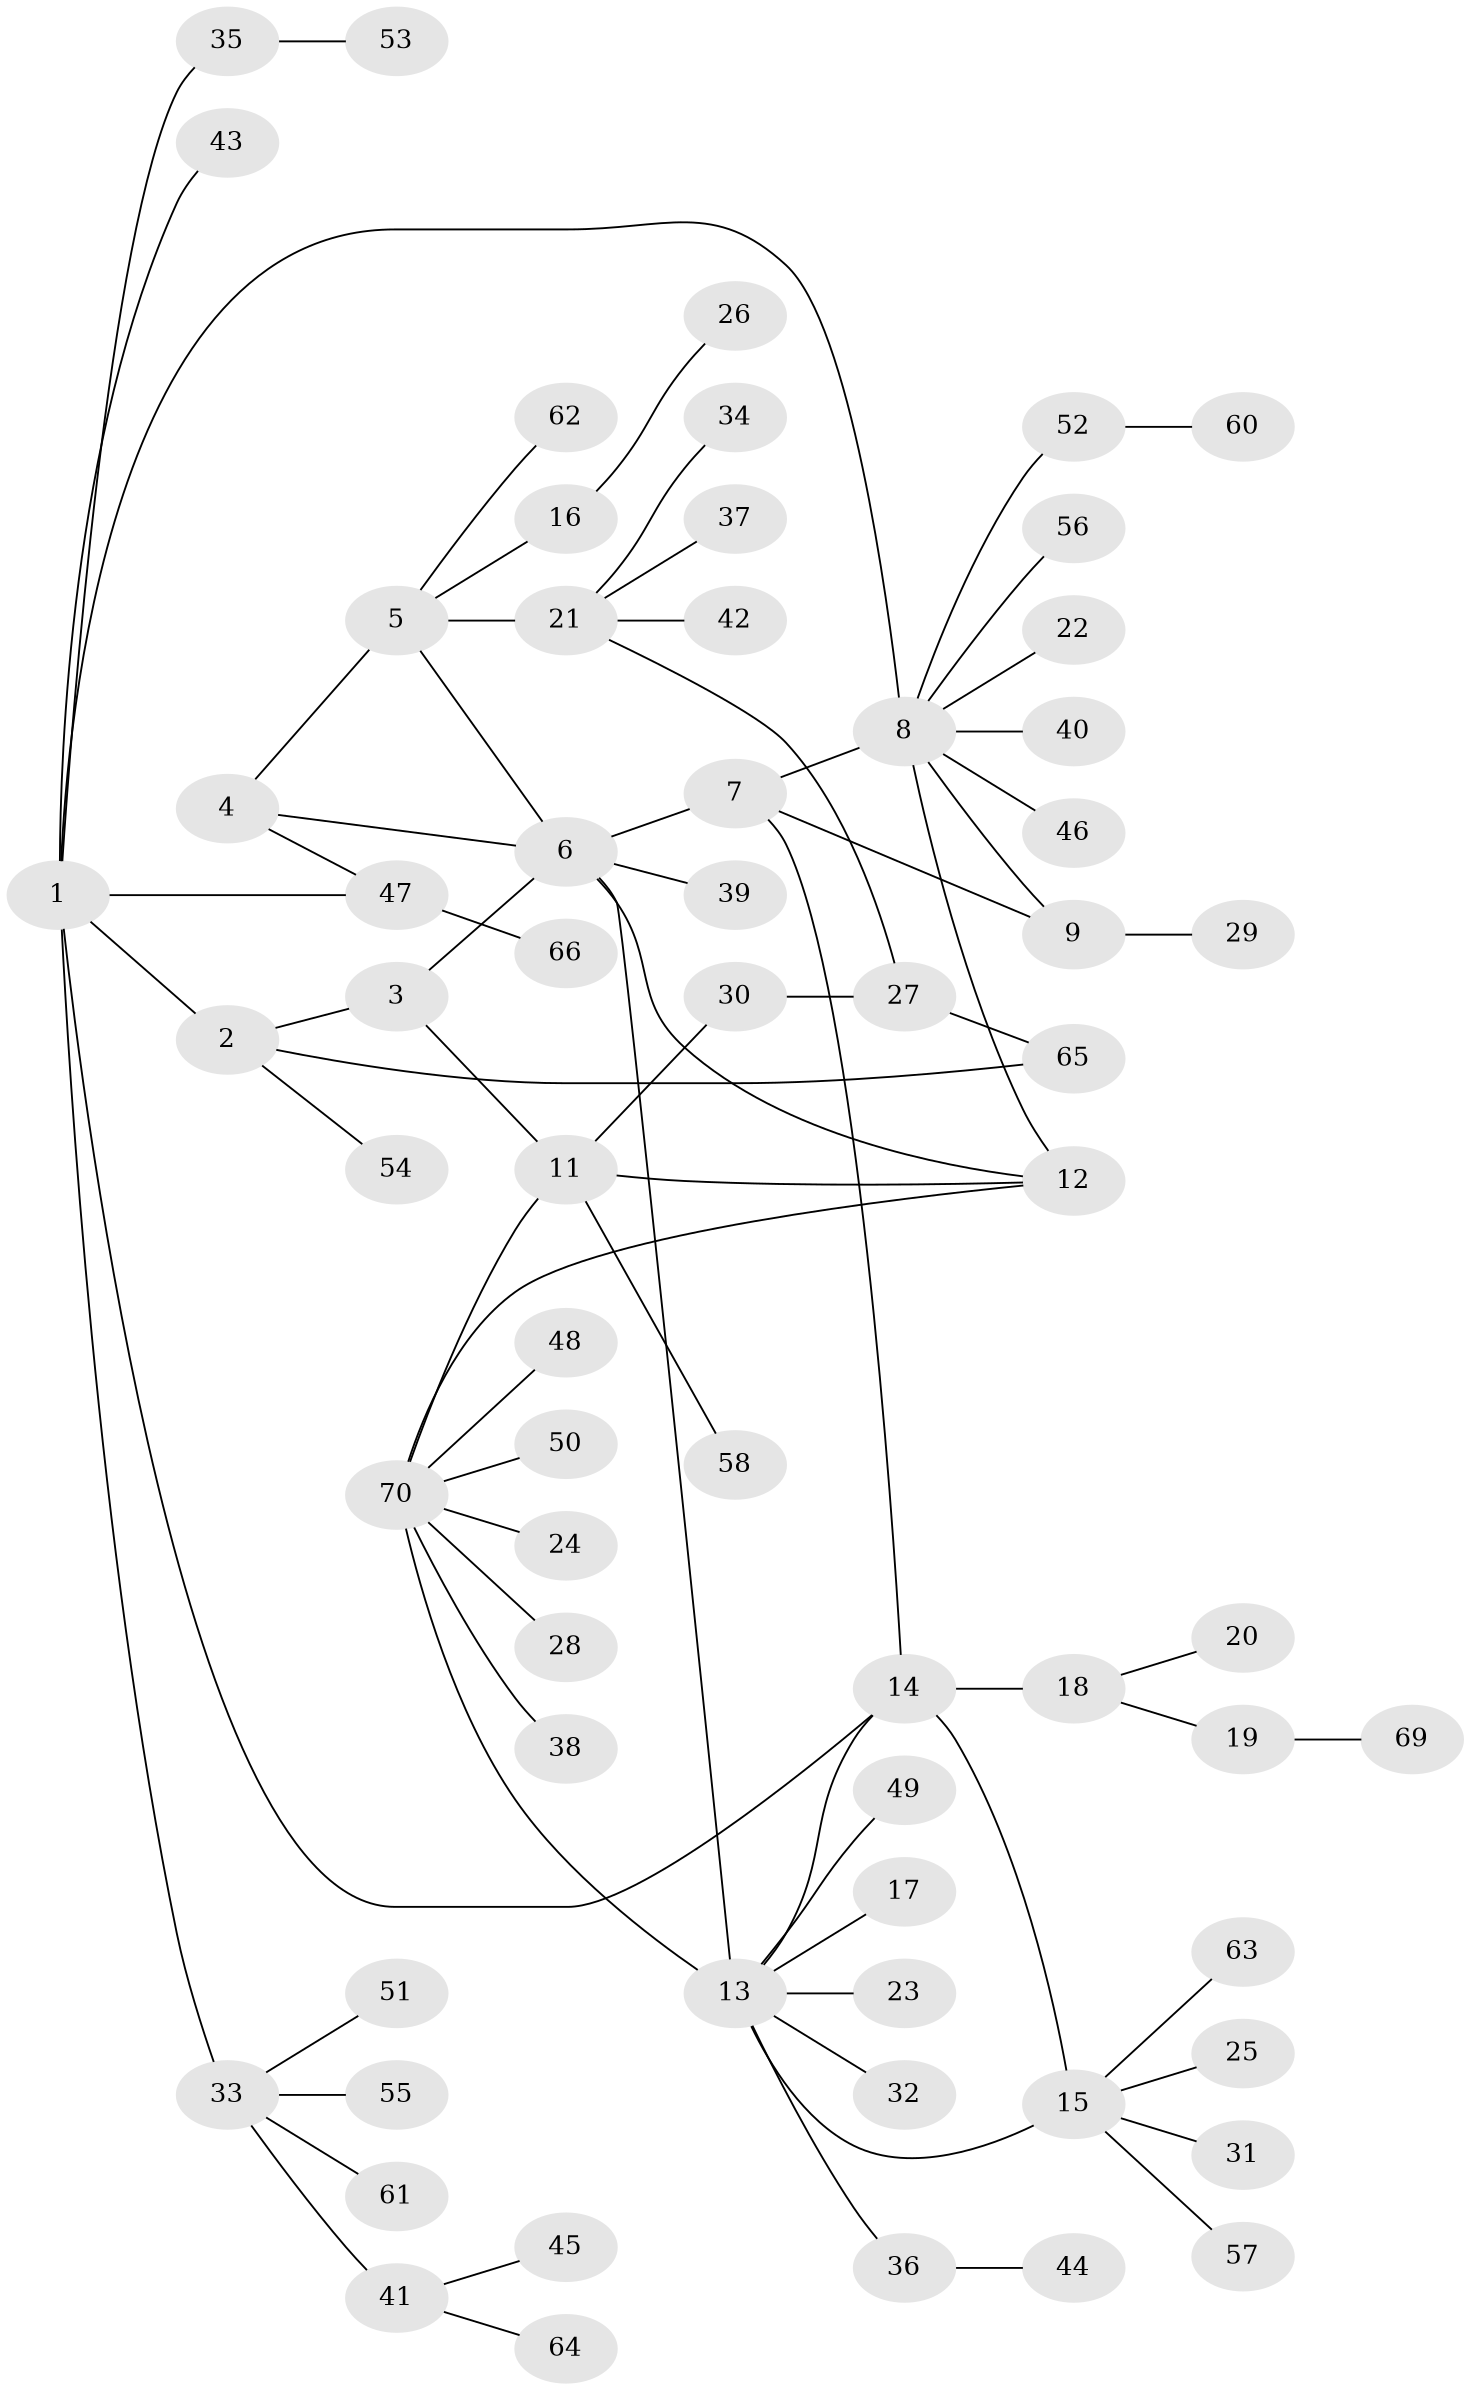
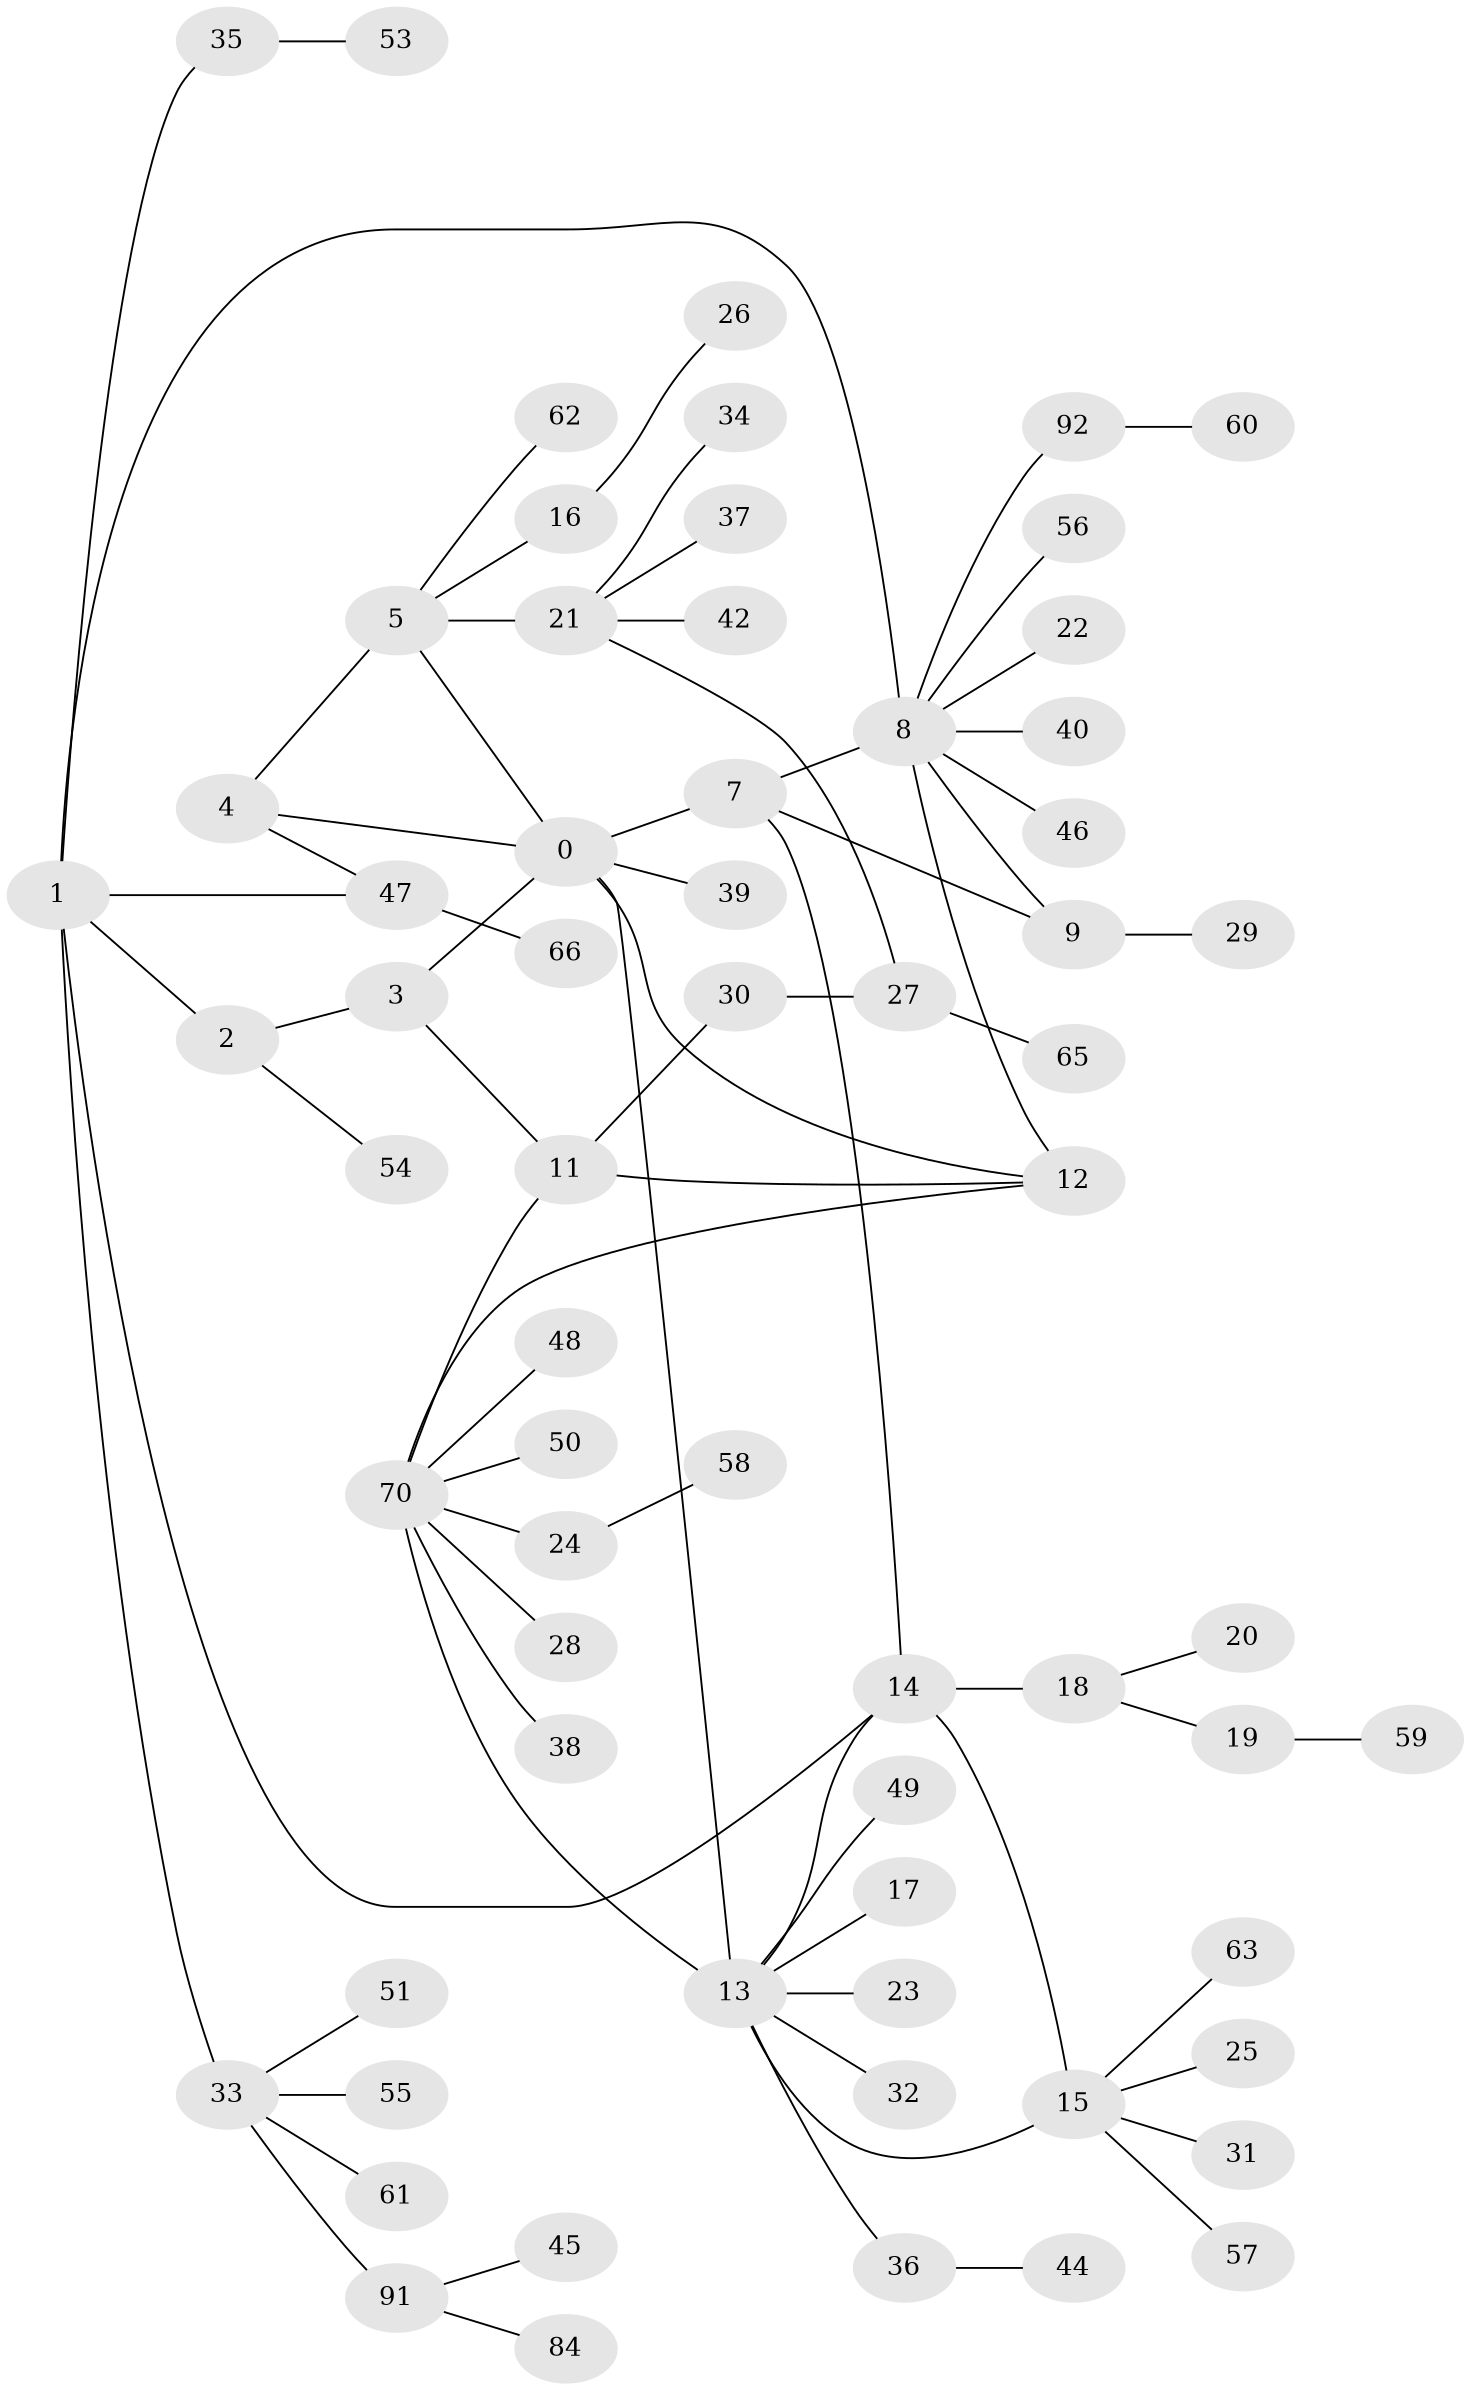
  graph {
    rankdir=LR
    node [color=gray90 style=filled]
    1
    2
    8
    14
    33
    35
-   43
    47
    3
    54
    65
-   6
+   6 [label=0]
    11
    12
    9
    22
    40
    46
-   52
+   52 [label=92]
    56
    15
    18
-   41
+   41 [label=91]
    51
    55
    61
    53
    7
    13
    39
    30
    58
    4
    5
    16
    21
    62
    66
    26
    27
    34
    37
    42
    17
    23
    32
    36
    49
    29
    60
    n51 [label=70]
    24
    28
    38
    48
    50
    25
    31
    57
    63
    44
    19
    20
-   59 [label=69]
+   59
    45
-   64
+   64 [label=84]
    1 -- 2
    1 -- 8
    1 -- 14
    1 -- 33
    1 -- 35
-   1 -- 43
    1 -- 47
    2 -- 3
    2 -- 54
-   2 -- 65
    8 -- 12
    8 -- 9
    8 -- 22
    8 -- 40
    8 -- 46
    8 -- 52
    8 -- 56
    14 -- 15
    14 -- 18
    33 -- 41
    33 -- 51
    33 -- 55
    33 -- 61
    35 -- 53
    47 -- 66
    3 -- 6
    3 -- 11
    6 -- 12
    6 -- 7
    6 -- 13
    6 -- 39
    11 -- 12
    11 -- 30
-   11 -- 58
+   24 -- 58
    9 -- 29
    52 -- 60
    15 -- 25
    15 -- 31
    15 -- 57
    15 -- 63
    18 -- 19
    18 -- 20
    41 -- 45
    41 -- 64
    7 -- 8
    7 -- 14
    7 -- 9
    13 -- 14
    13 -- 15
    13 -- 17
    13 -- 23
    13 -- 32
    13 -- 36
    13 -- 49
    30 -- 27
    4 -- 47
    4 -- 6
    4 -- 5
    5 -- 6
    5 -- 16
    5 -- 21
    5 -- 62
    16 -- 26
    21 -- 27
    21 -- 34
    21 -- 37
    21 -- 42
    27 -- 65
    36 -- 44
    n51 -- 11
    n51 -- 12
    n51 -- 13
    n51 -- 24
    n51 -- 28
    n51 -- 38
    n51 -- 48
    n51 -- 50
    19 -- 59
  }
